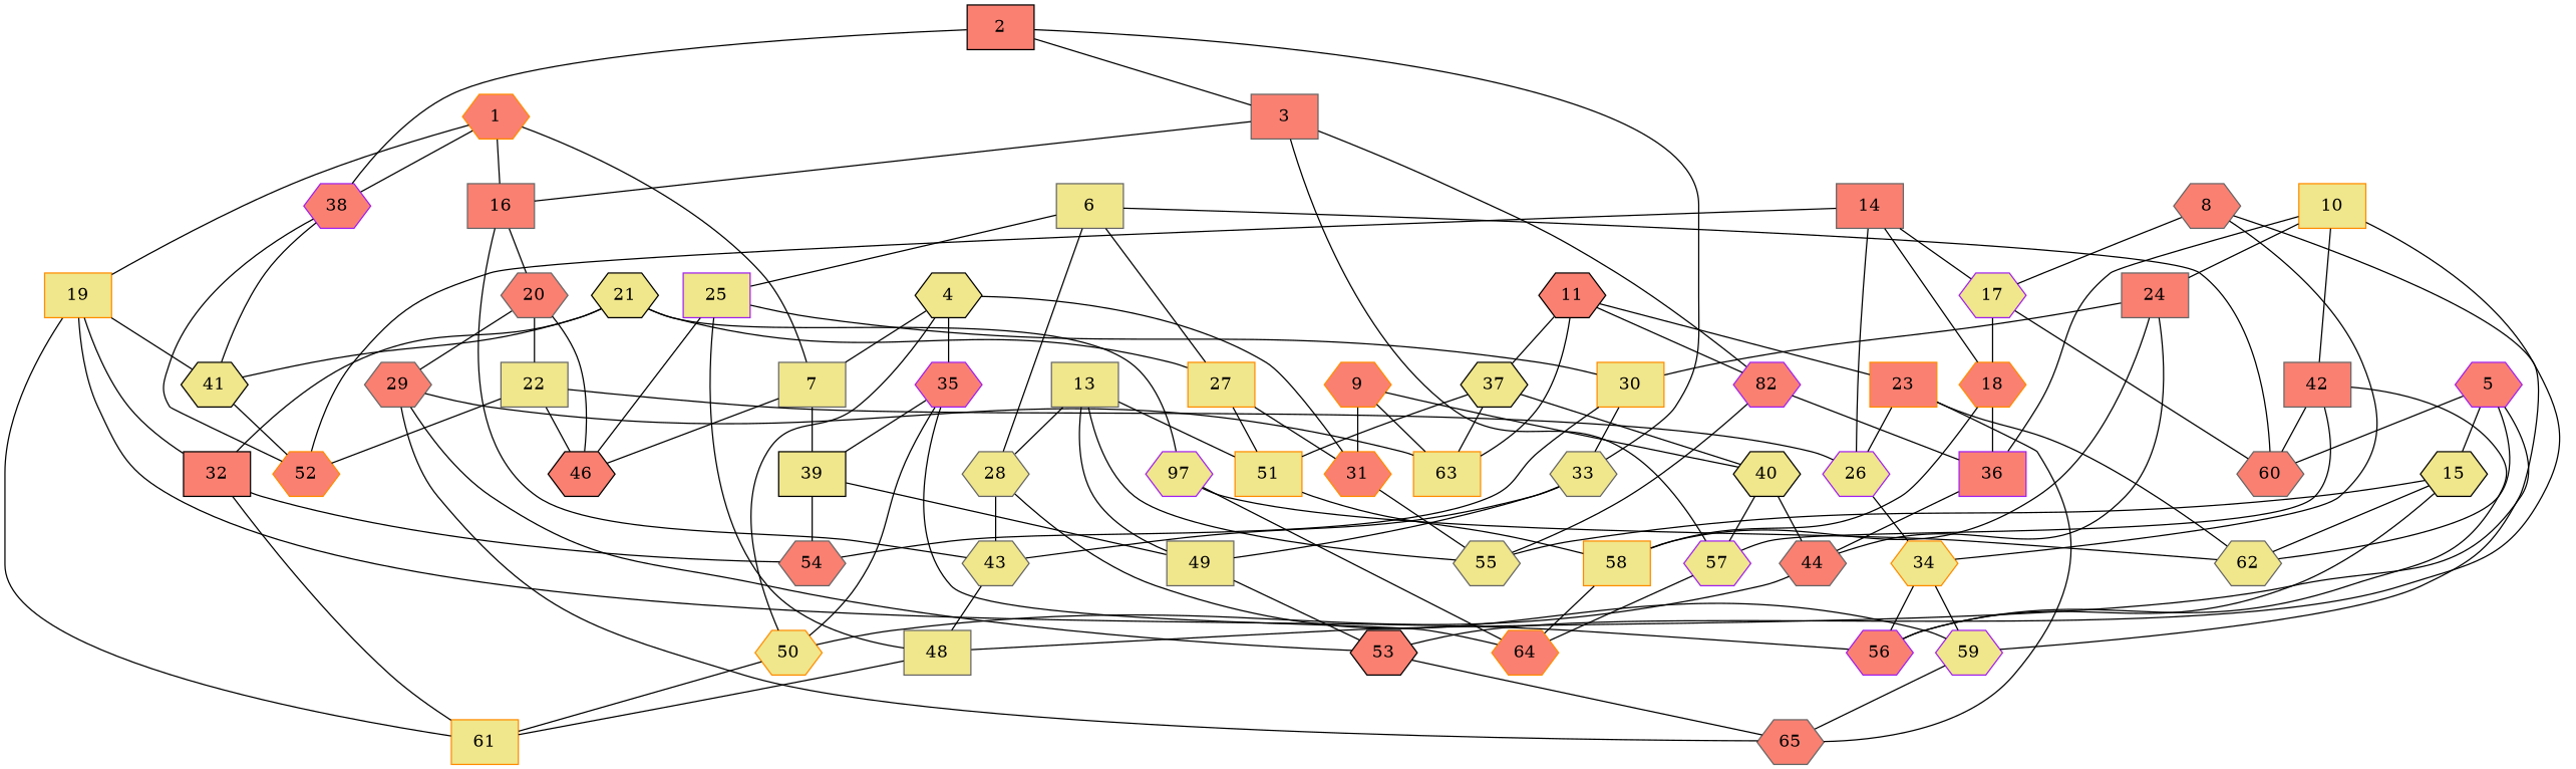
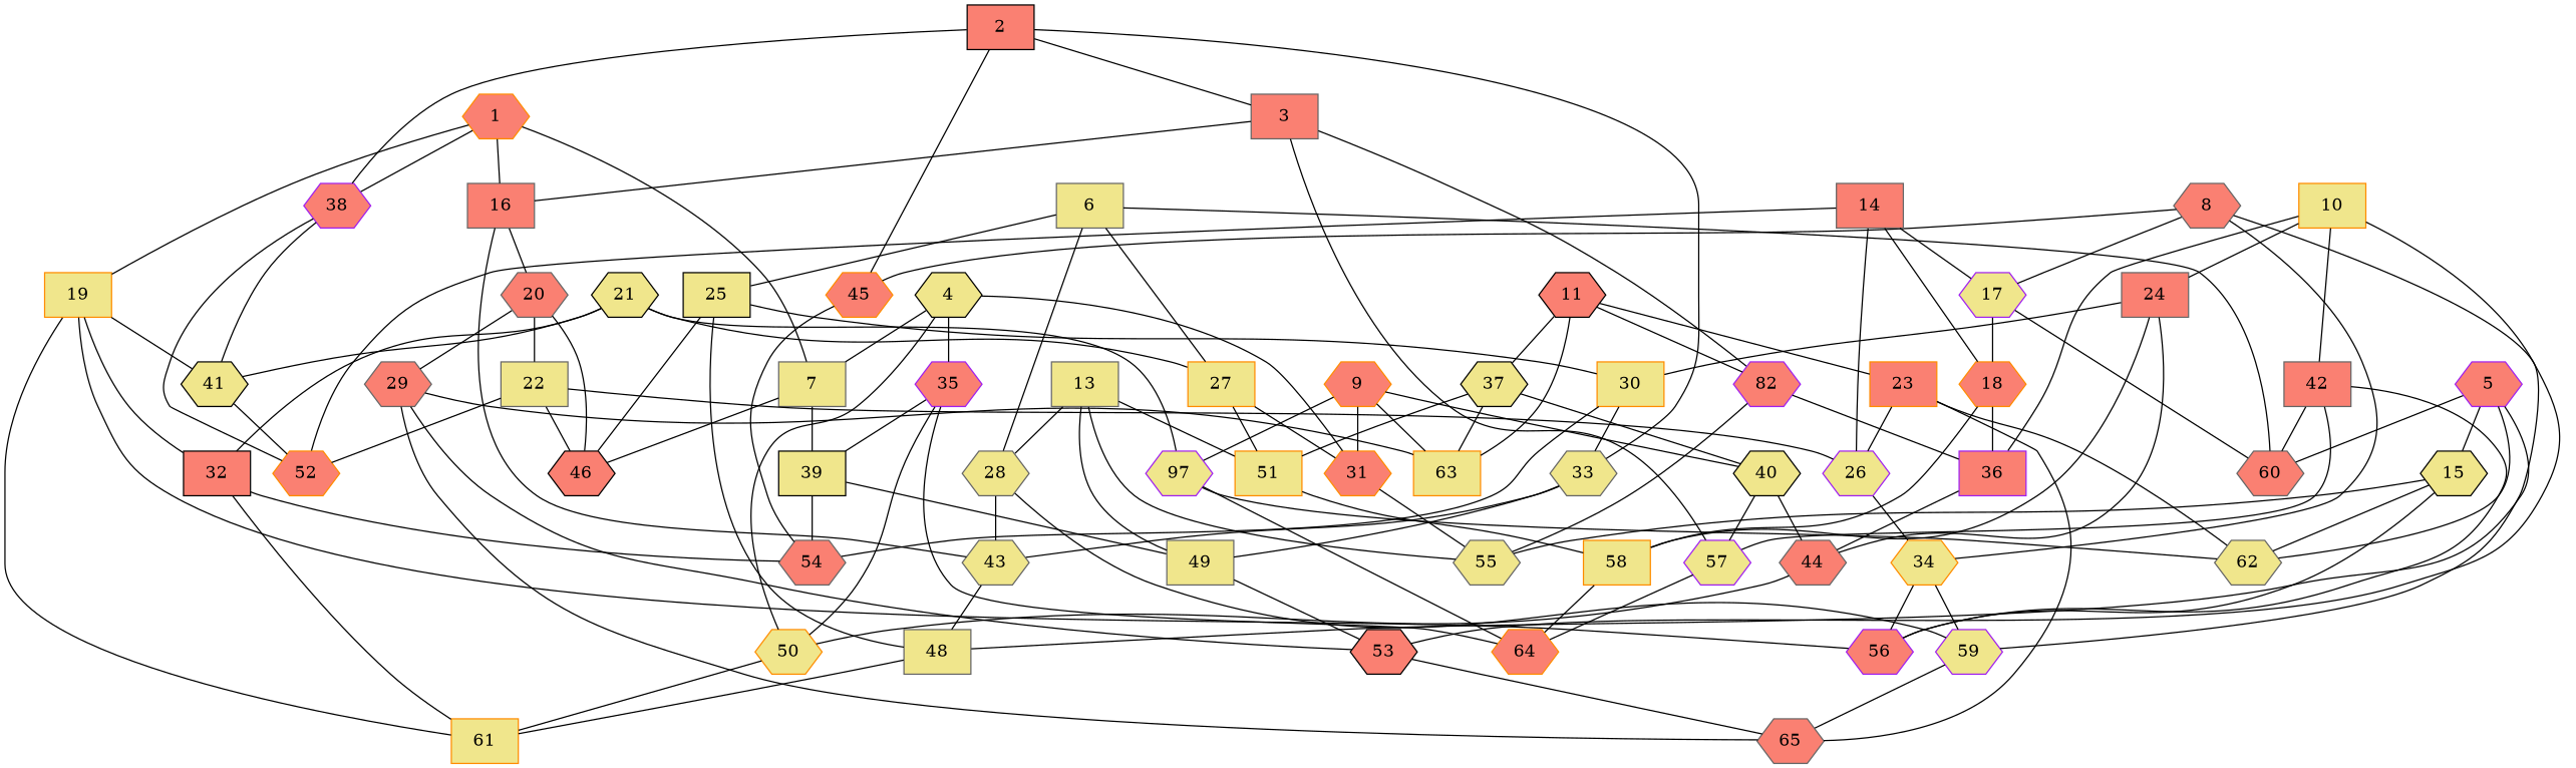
  graph {
    node [color=gray40 fillcolor=khaki shape=hexagon style=filled]
    1 [color=darkorange fillcolor=salmon]
    7 [shape=box]
    16 [fillcolor=salmon shape=box]
    38 [color=purple fillcolor=salmon]
    19 [color=darkorange shape=box]
    39 [color=black shape=box]
    46 [color=black fillcolor=salmon]
    20 [fillcolor=salmon]
    43
    52 [color=darkorange fillcolor=salmon]
    41 [color=black]
+   45 [color=darkorange fillcolor=salmon]
    54 [fillcolor=salmon]
    2 [color=black fillcolor=salmon shape=box]
    3 [fillcolor=salmon shape=box]
    33
    n17 [color=purple fillcolor=salmon label=82]
    57 [color=purple]
    49 [shape=box]
    36 [color=purple fillcolor=salmon shape=box]
    55
    64 [color=darkorange fillcolor=salmon]
    4 [color=black]
    31 [color=darkorange fillcolor=salmon]
    35 [color=purple fillcolor=salmon]
    50 [color=darkorange]
    61 [color=darkorange shape=box]
    5 [color=purple fillcolor=salmon]
    15 [color=black]
    48 [shape=box]
    60 [fillcolor=salmon]
    62
    56 [color=purple fillcolor=salmon]
    6 [shape=box]
-   25 [color=purple shape=box]
+   25 [color=black shape=box]
    27 [color=darkorange shape=box]
    28
    30 [color=darkorange shape=box]
    51 [color=darkorange shape=box]
    59 [color=purple]
    8 [fillcolor=salmon]
    17 [color=purple]
    34 [color=darkorange]
    18 [color=darkorange fillcolor=salmon]
    65 [fillcolor=salmon]
    9 [color=darkorange fillcolor=salmon]
    40 [color=black]
    n48 [color=purple label=97]
    63 [color=darkorange shape=box]
    44 [fillcolor=salmon]
    10 [color=darkorange shape=box]
    24 [fillcolor=salmon shape=box]
    42 [fillcolor=salmon shape=box]
    53 [color=black fillcolor=salmon]
    58 [color=darkorange shape=box]
    11 [color=black fillcolor=salmon]
    23 [color=darkorange fillcolor=salmon shape=box]
    37 [color=black]
    26 [color=purple]
    13 [shape=box]
    14 [fillcolor=salmon shape=box]
    22 [shape=box]
    29 [fillcolor=salmon]
    32 [color=black fillcolor=salmon shape=box]
    21 [color=black]
    1 -- 7
    1 -- 16
    1 -- 38
    1 -- 19
    7 -- 39
    7 -- 46
    16 -- 20
    16 -- 43
    38 -- 52
    38 -- 41
    19 -- 41
    19 -- 61
    19 -- 56
    19 -- 32
    39 -- 54
    39 -- 49
    20 -- 46
    20 -- 22
    20 -- 29
    43 -- 48
    41 -- 52
+   45 -- 54
    2 -- 38
+   2 -- 45
    2 -- 3
    2 -- 33
    3 -- 16
    3 -- n17
    3 -- 57
    33 -- 43
    33 -- 49
    n17 -- 36
    n17 -- 55
    57 -- 64
    49 -- 53
    36 -- 44
    4 -- 7
    4 -- 31
    4 -- 35
    4 -- 50
    31 -- 55
    35 -- 39
    35 -- 64
    35 -- 50
    50 -- 61
    5 -- 15
    5 -- 48
    5 -- 60
    5 -- 62
    15 -- 55
    15 -- 62
    15 -- 56
    48 -- 61
    6 -- 60
    6 -- 25
    6 -- 27
    6 -- 28
    25 -- 46
    25 -- 48
    25 -- 30
    27 -- 31
    27 -- 51
    28 -- 43
    28 -- 59
    30 -- 54
    30 -- 33
    51 -- 58
    59 -- 65
+   8 -- 45
    8 -- 59
    8 -- 17
    8 -- 34
    17 -- 60
    17 -- 18
    34 -- 56
    34 -- 59
    18 -- 36
    18 -- 58
    9 -- 31
    9 -- 40
+   9 -- n48
    9 -- 63
    40 -- 57
    40 -- 44
    n48 -- 64
    n48 -- 62
    44 -- 50
    10 -- 36
    10 -- 24
    10 -- 42
    10 -- 53
    24 -- 30
    24 -- 44
    24 -- 58
    42 -- 57
    42 -- 60
    42 -- 56
    53 -- 65
    58 -- 64
    11 -- n17
    11 -- 63
    11 -- 23
    11 -- 37
    23 -- 62
    23 -- 65
    23 -- 26
    37 -- 51
    37 -- 40
    37 -- 63
    26 -- 34
    13 -- 49
    13 -- 55
    13 -- 28
    13 -- 51
    14 -- 52
    14 -- 17
    14 -- 18
    14 -- 26
    22 -- 46
    22 -- 52
    22 -- 26
    29 -- 65
    29 -- 63
    29 -- 53
    32 -- 54
    32 -- 61
    21 -- 41
    21 -- 27
    21 -- n48
    21 -- 32
  }
